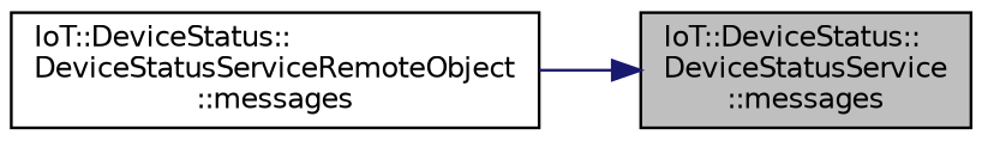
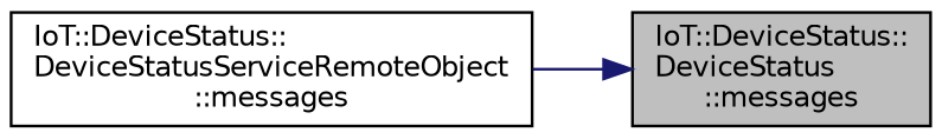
  digraph {
    rankdir=RL
    node [color=black fontname=Helvetica fontsize=10 shape=record style=filled]
-   n1 [fillcolor=grey75 fontcolor=black height=0.2 label="IoT::DeviceStatus::\lDeviceStatusService\l::messages" width=0.4]
+   n1 [fillcolor=grey75 fontcolor=black height=0.2 label="IoT::DeviceStatus::\lDeviceStatus\l::messages" width=0.4]
    n2 [fillcolor=white height=0.2 label="IoT::DeviceStatus::\lDeviceStatusServiceRemoteObject\l::messages" width=0.4]
    n1 -> n2 [color=midnightblue dir=back fontname=Helvetica fontsize=10 labelfontname=Helvetica labelfontsize=10 style=solid]
  }
